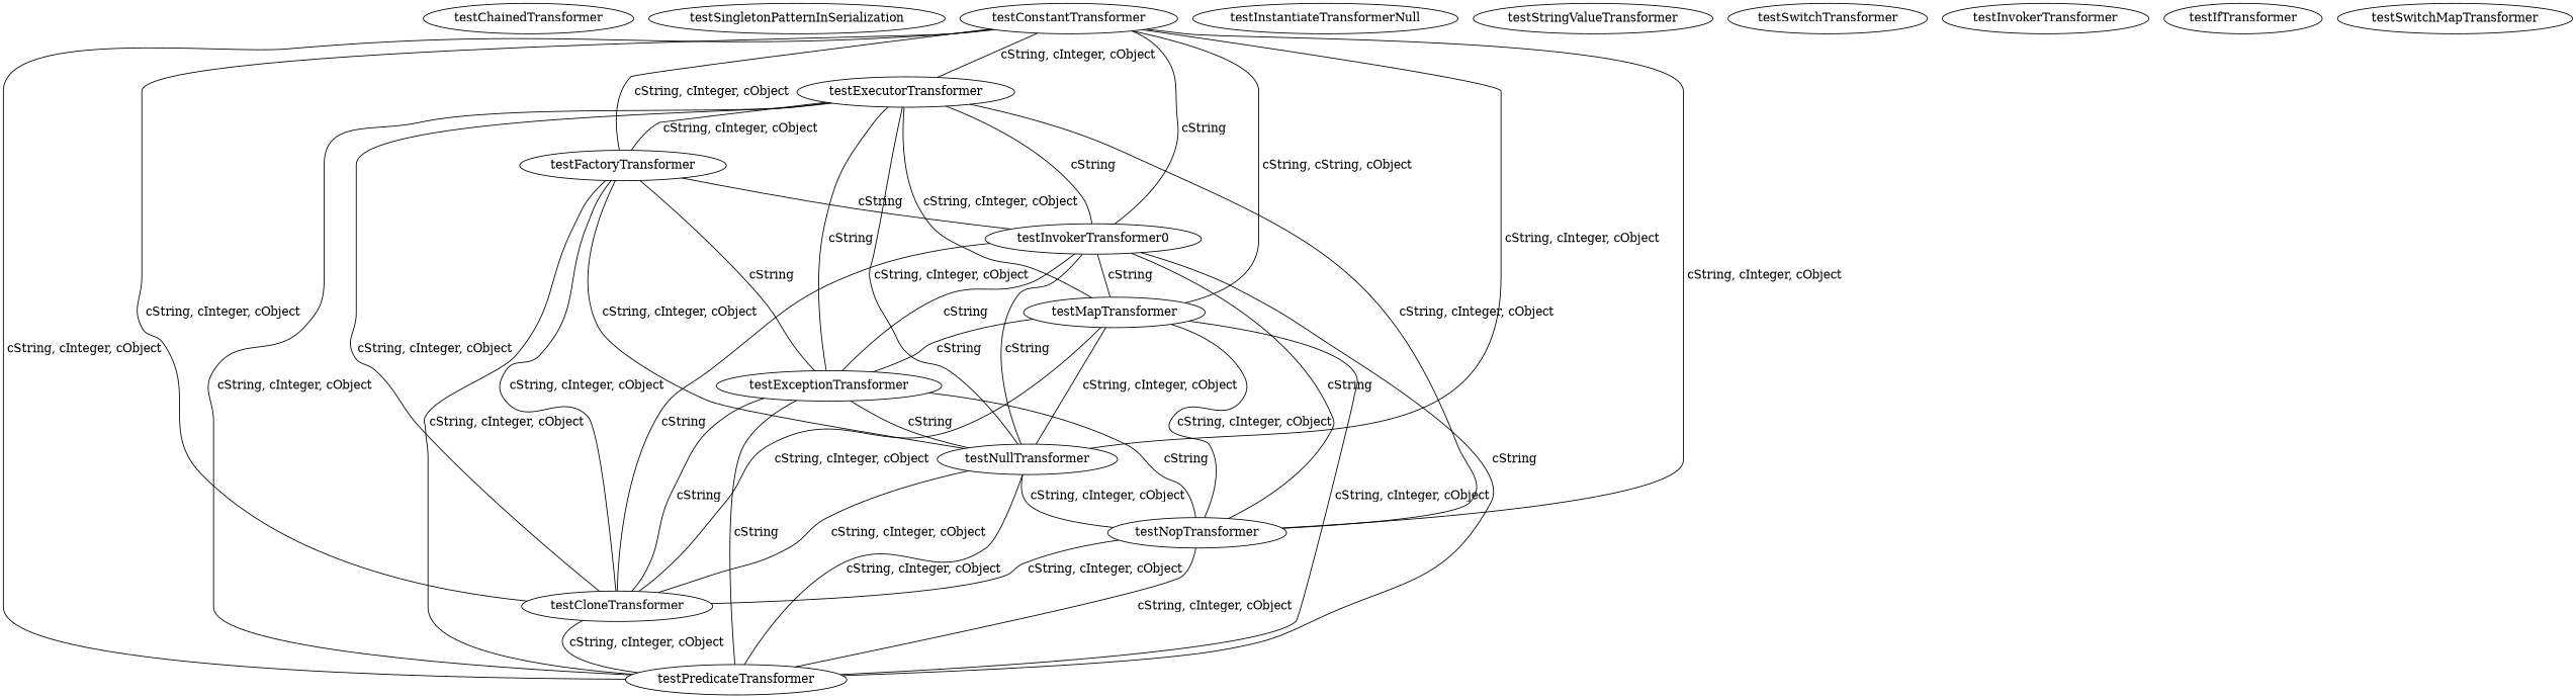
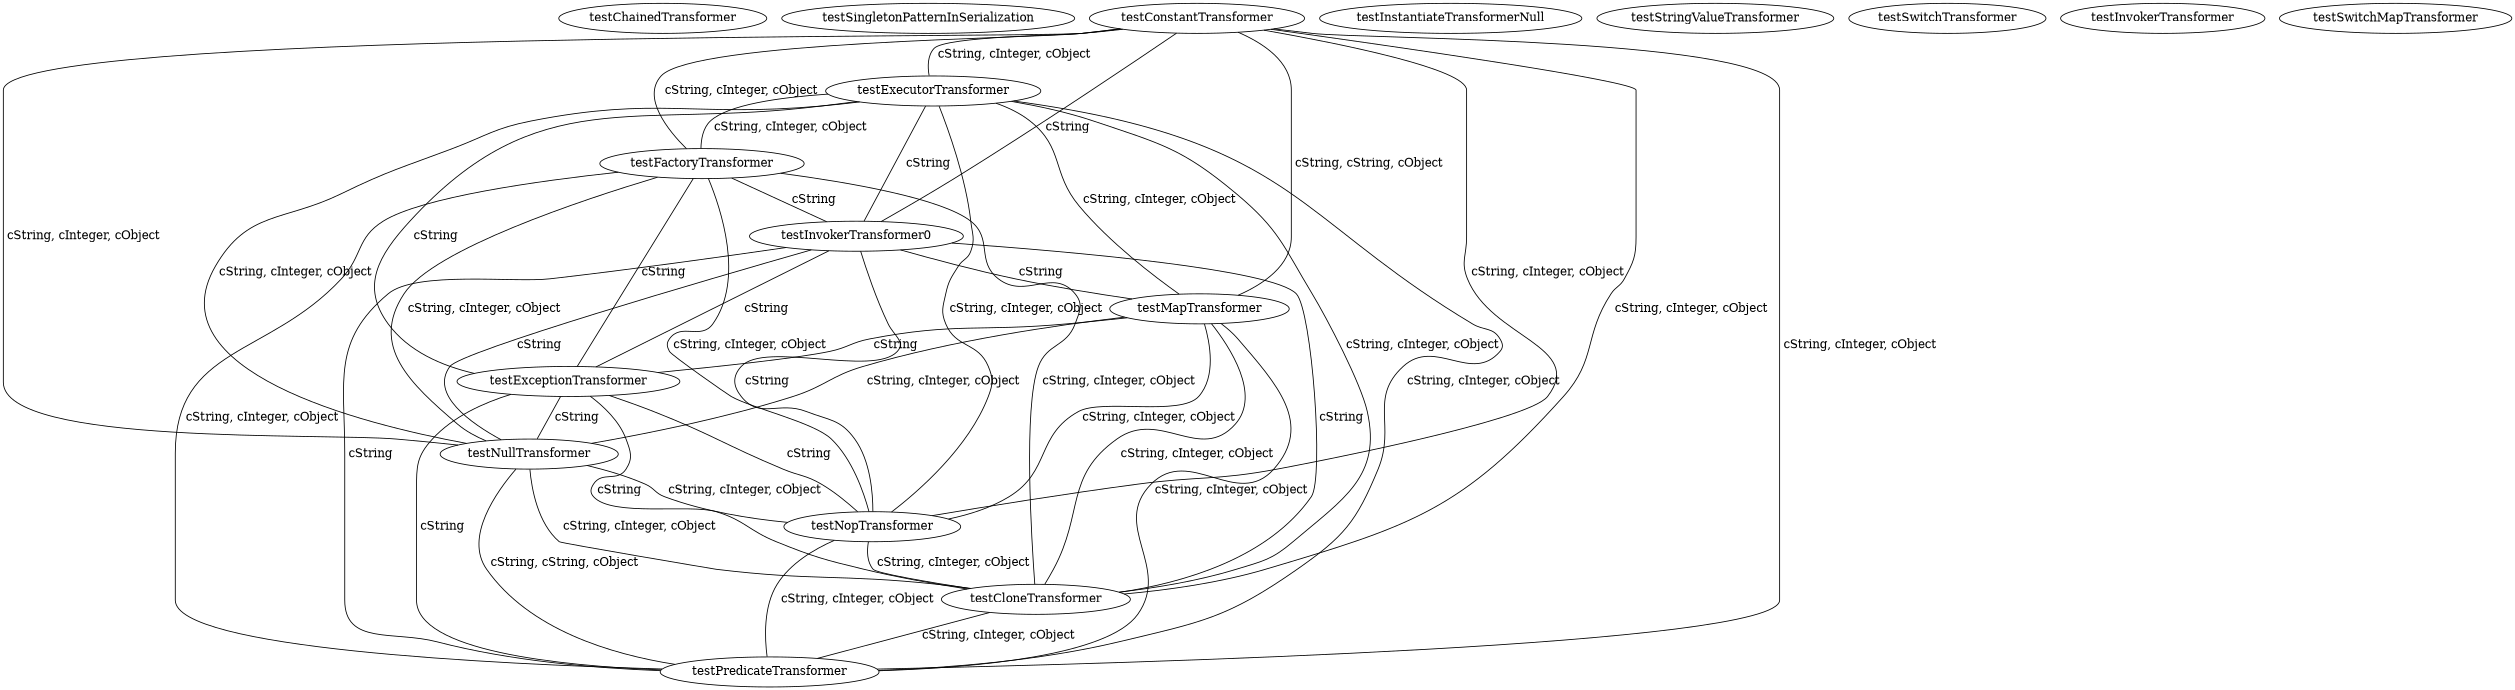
  digraph {
    edge [dir=none]
    testChainedTransformer
    testSingletonPatternInSerialization
    testConstantTransformer
    testExecutorTransformer
    testFactoryTransformer
    n6 [label=testInvokerTransformer0]
    testMapTransformer
    testNullTransformer
    testNopTransformer
    testCloneTransformer
    testPredicateTransformer
    testExceptionTransformer
    testInstantiateTransformerNull
    testStringValueTransformer
    testSwitchTransformer
    testInvokerTransformer
-   testIfTransformer
    testSwitchMapTransformer
    testConstantTransformer -> testExecutorTransformer [label=" cString, cInteger, cObject"]
    testConstantTransformer -> testFactoryTransformer [label=" cString, cInteger, cObject"]
    testConstantTransformer -> n6 [label=" cString"]
    testConstantTransformer -> testMapTransformer [label=" cString, cString, cObject"]
    testConstantTransformer -> testNullTransformer [label=" cString, cInteger, cObject"]
    testConstantTransformer -> testNopTransformer [label=" cString, cInteger, cObject"]
    testConstantTransformer -> testCloneTransformer [label=" cString, cInteger, cObject"]
    testConstantTransformer -> testPredicateTransformer [label=" cString, cInteger, cObject"]
    testExecutorTransformer -> testFactoryTransformer [label=" cString, cInteger, cObject"]
    testExecutorTransformer -> n6 [label=" cString"]
    testExecutorTransformer -> testMapTransformer [label=" cString, cInteger, cObject"]
    testExecutorTransformer -> testNullTransformer [label=" cString, cInteger, cObject"]
    testExecutorTransformer -> testNopTransformer [label=" cString, cInteger, cObject"]
    testExecutorTransformer -> testCloneTransformer [label=" cString, cInteger, cObject"]
    testExecutorTransformer -> testPredicateTransformer [label=" cString, cInteger, cObject"]
    testExecutorTransformer -> testExceptionTransformer [label=" cString"]
    testFactoryTransformer -> n6 [label=" cString"]
    testFactoryTransformer -> testNullTransformer [label=" cString, cInteger, cObject"]
+   testFactoryTransformer -> testNopTransformer [label=" cString, cInteger, cObject"]
    testFactoryTransformer -> testCloneTransformer [label=" cString, cInteger, cObject"]
    testFactoryTransformer -> testPredicateTransformer [label=" cString, cInteger, cObject"]
    testFactoryTransformer -> testExceptionTransformer [label=" cString"]
    n6 -> testMapTransformer [label=" cString"]
    n6 -> testNullTransformer [label=" cString"]
    n6 -> testNopTransformer [label=" cString"]
    n6 -> testCloneTransformer [label=" cString"]
    n6 -> testPredicateTransformer [label=" cString"]
    n6 -> testExceptionTransformer [label=" cString"]
    testMapTransformer -> testNullTransformer [label=" cString, cInteger, cObject"]
    testMapTransformer -> testNopTransformer [label=" cString, cInteger, cObject"]
    testMapTransformer -> testCloneTransformer [label=" cString, cInteger, cObject"]
    testMapTransformer -> testPredicateTransformer [label=" cString, cInteger, cObject"]
    testMapTransformer -> testExceptionTransformer [label=" cString"]
    testNullTransformer -> testNopTransformer [label=" cString, cInteger, cObject"]
    testNullTransformer -> testCloneTransformer [label=" cString, cInteger, cObject"]
-   testNullTransformer -> testPredicateTransformer [label=" cString, cInteger, cObject"]
+   testNullTransformer -> testPredicateTransformer [label=" cString, cString, cObject"]
    testNopTransformer -> testCloneTransformer [label=" cString, cInteger, cObject"]
    testNopTransformer -> testPredicateTransformer [label=" cString, cInteger, cObject"]
    testCloneTransformer -> testPredicateTransformer [label=" cString, cInteger, cObject"]
    testExceptionTransformer -> testNullTransformer [label=" cString"]
    testExceptionTransformer -> testNopTransformer [label=" cString"]
    testExceptionTransformer -> testCloneTransformer [label=" cString"]
    testExceptionTransformer -> testPredicateTransformer [label=" cString"]
  }
